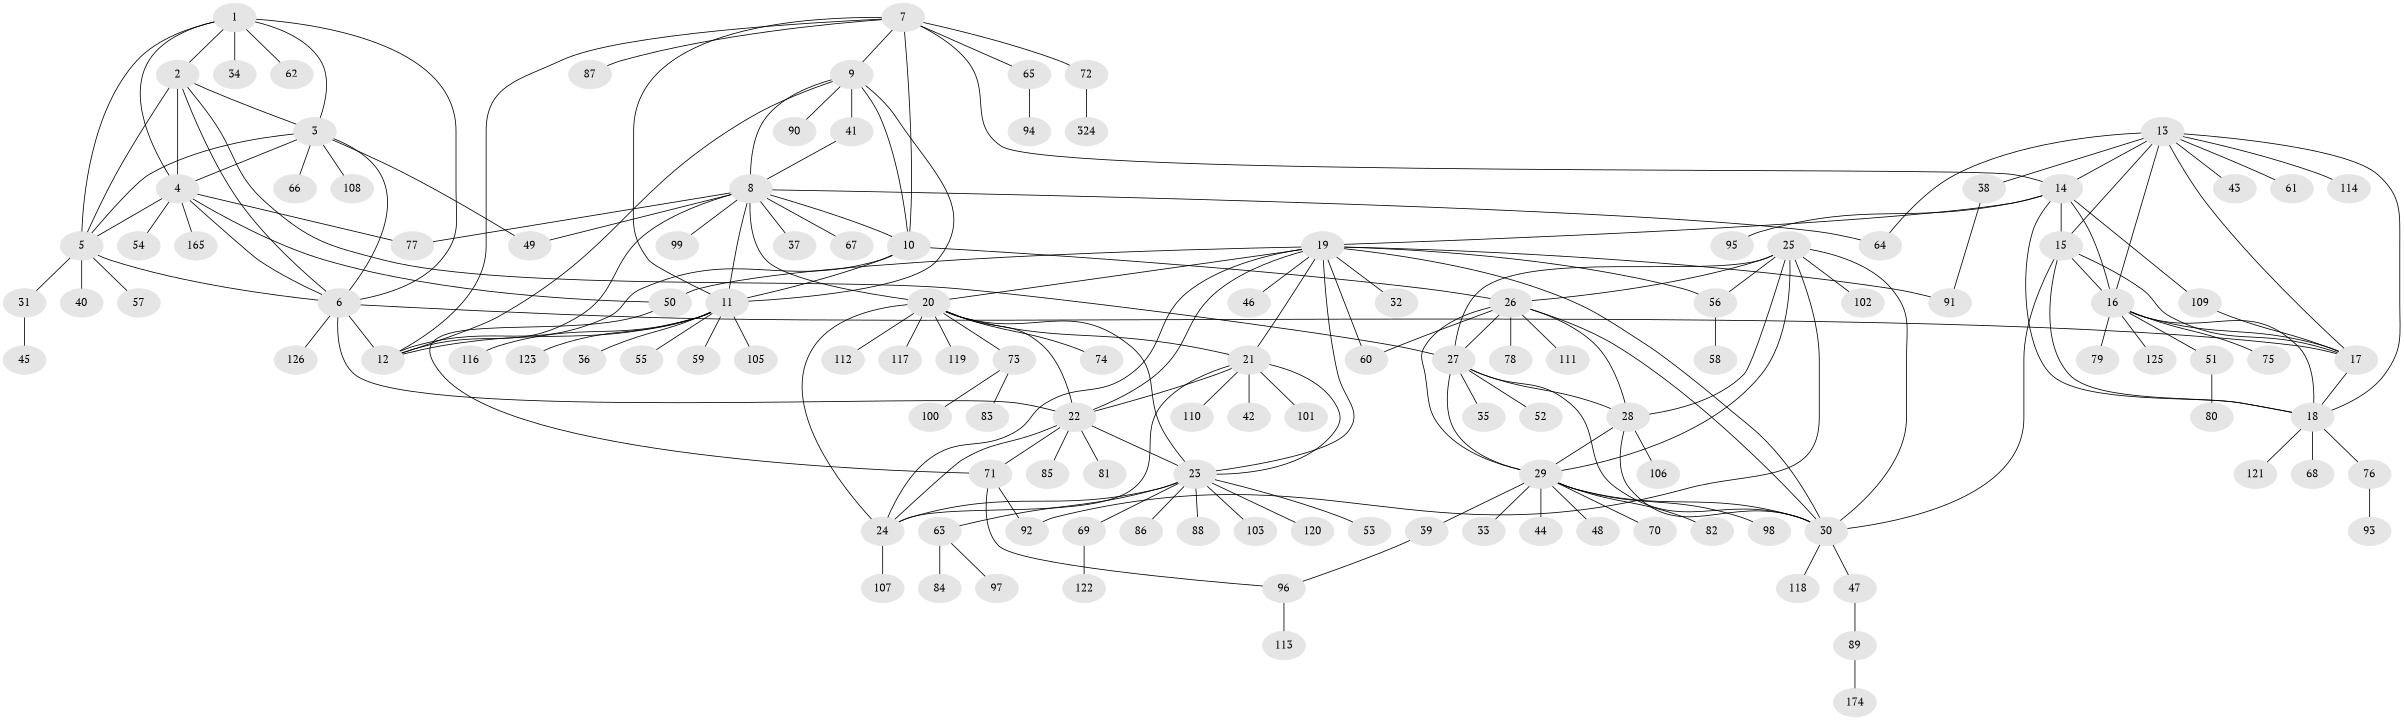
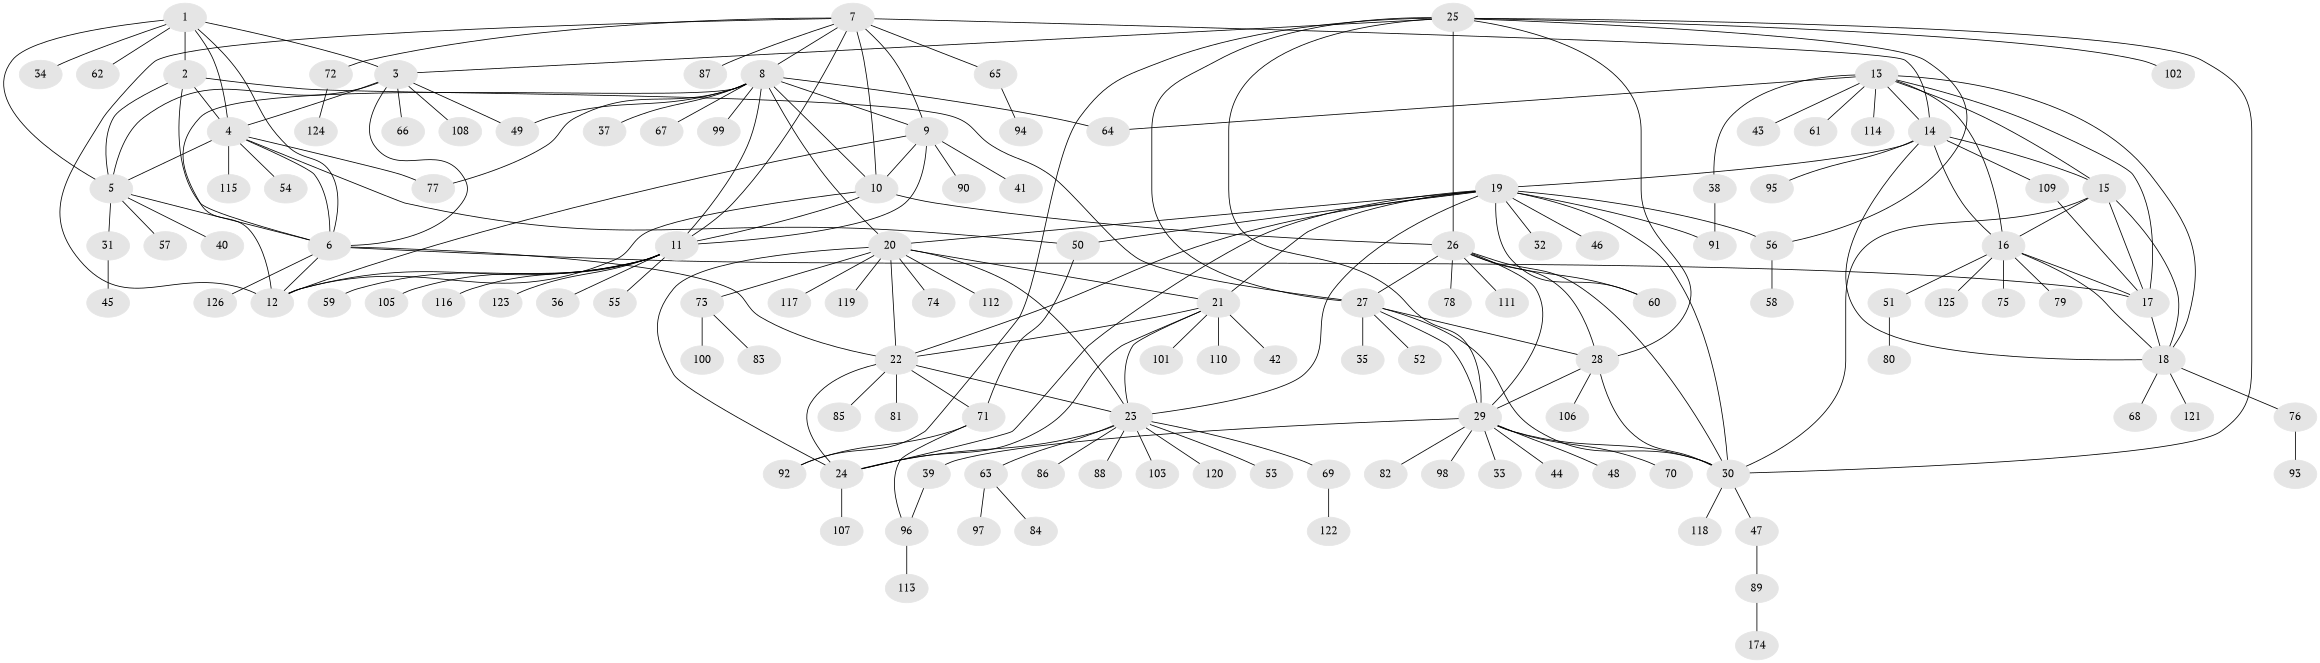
  graph {
    fontname="PT Serif"
    node [color=gray90 fontname="PT Serif" style=filled]
    edge [fontname="PT Serif"]
    1
    2
    3
    4
    5
    6
    34
    62
    27
    49
    66
    108
    50
    54
    77
-   115 [label=165]
+   115
    31
    40
    57
    12
    17
    22
    126
    30
    28
    29
    35
    52
    71
    45
    18
    23
    24
    81
    85
    7
    8
    9
    10
    11
    14
    65
    72
    87
    20
    37
    64
    67
    99
    41
    90
    26
    36
    55
    59
    105
    116
    123
    15
    16
    19
    95
    109
    94
-   124 [label=324]
+   124
    21
    73
    74
    112
    117
    119
    60
    78
    111
    13
    38
    43
    61
    114
    51
    75
    79
    125
    68
    76
    121
    91
    32
    46
    56
    47
    118
    80
    93
    42
    101
    110
    53
    63
    69
    86
    88
    103
    120
    107
    58
    83
    100
    92
    96
    84
    97
    122
    25
    102
    106
    33
    39
    44
    48
    70
    82
    98
    89
    113
    n126 [label=174]
    1 -- 2
    1 -- 3
    1 -- 4
    1 -- 5
    1 -- 6
    1 -- 34
    1 -- 62
-   2 -- 3
+   25 -- 3
    2 -- 4
    2 -- 5
    2 -- 6
    2 -- 27
    3 -- 4
    3 -- 5
    3 -- 6
    3 -- 49
    3 -- 66
    3 -- 108
    4 -- 5
    4 -- 6
    4 -- 50
    4 -- 54
    4 -- 77
    4 -- 115
    5 -- 6
    5 -- 31
    5 -- 40
    5 -- 57
    6 -- 12
    6 -- 17
    6 -- 22
    6 -- 126
    27 -- 30
    27 -- 28
    27 -- 29
    27 -- 35
    27 -- 52
    50 -- 71
    31 -- 45
    17 -- 18
    22 -- 71
    22 -- 23
    22 -- 24
    22 -- 81
    22 -- 85
    30 -- 47
    30 -- 118
    28 -- 30
    28 -- 29
    28 -- 106
    29 -- 30
    29 -- 33
    29 -- 39
    29 -- 44
    29 -- 48
    29 -- 70
    29 -- 82
    29 -- 98
    71 -- 92
    71 -- 96
    18 -- 68
    18 -- 76
    18 -- 121
    23 -- 24
    23 -- 53
    23 -- 63
    23 -- 69
    23 -- 86
    23 -- 88
    23 -- 103
    23 -- 120
    24 -- 107
    7 -- 12
-   41 -- 8
+   7 -- 8
    7 -- 9
    7 -- 10
    7 -- 11
    7 -- 14
    7 -- 65
    7 -- 72
    7 -- 87
    8 -- 49
    8 -- 77
    8 -- 12
    8 -- 9
    8 -- 10
    8 -- 11
    8 -- 20
    8 -- 37
    8 -- 64
    8 -- 67
    8 -- 99
    9 -- 12
    9 -- 10
    9 -- 11
    9 -- 41
    9 -- 90
    10 -- 12
    10 -- 11
    10 -- 26
    11 -- 12
    11 -- 36
    11 -- 55
    11 -- 59
    11 -- 105
    11 -- 116
    11 -- 123
    14 -- 18
    14 -- 15
    14 -- 16
    14 -- 19
    14 -- 95
    14 -- 109
    65 -- 94
    72 -- 124
    20 -- 22
    20 -- 23
    20 -- 24
    20 -- 21
    20 -- 73
    20 -- 74
    20 -- 112
    20 -- 117
    20 -- 119
    26 -- 27
    26 -- 30
    26 -- 28
    26 -- 29
    26 -- 60
    26 -- 78
    26 -- 111
    15 -- 17
    15 -- 30
    15 -- 18
    15 -- 16
    16 -- 17
    16 -- 18
    16 -- 51
    16 -- 75
    16 -- 79
    16 -- 125
    19 -- 50
    19 -- 22
    19 -- 30
    19 -- 23
    19 -- 24
    19 -- 20
    19 -- 21
    19 -- 60
    19 -- 91
    19 -- 32
    19 -- 46
    19 -- 56
    109 -- 17
    21 -- 22
    21 -- 23
    21 -- 24
    21 -- 42
    21 -- 101
    21 -- 110
    73 -- 83
    73 -- 100
    13 -- 17
    13 -- 18
    13 -- 14
    13 -- 64
    13 -- 15
    13 -- 16
    13 -- 38
    13 -- 43
    13 -- 61
    13 -- 114
    38 -- 91
    51 -- 80
    76 -- 93
    56 -- 58
    47 -- 89
    63 -- 84
    63 -- 97
    69 -- 122
    96 -- 113
    25 -- 27
    25 -- 30
    25 -- 28
    25 -- 29
    25 -- 26
    25 -- 56
    25 -- 92
    25 -- 102
    39 -- 96
    89 -- n126
  }
